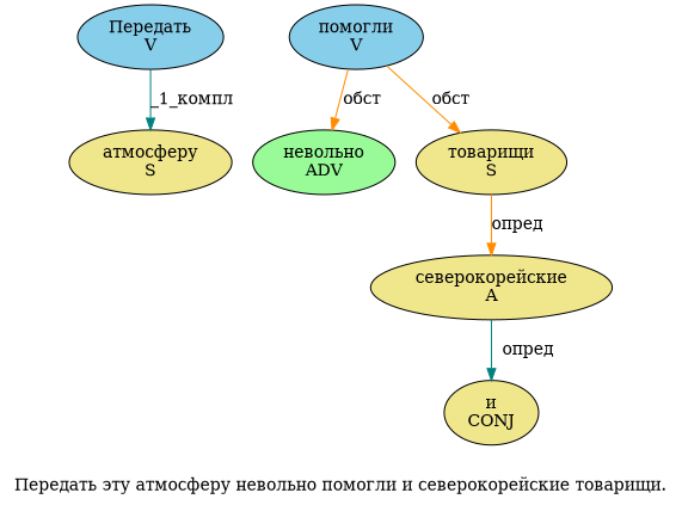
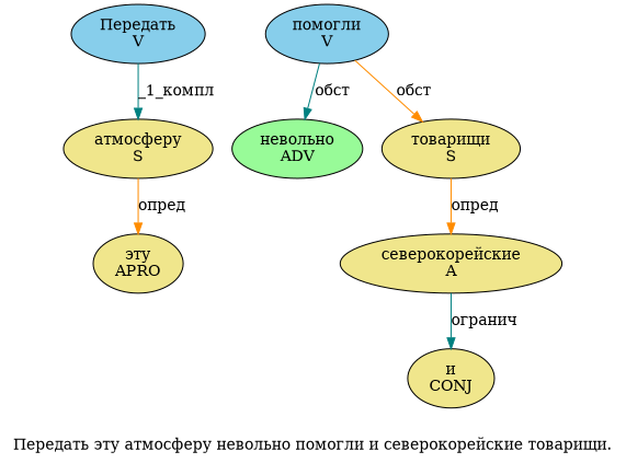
  digraph {
    label="Передать эту атмосферу невольно помогли и северокорейские товарищи."
    node [fillcolor=khaki penwidth=1 shape=ellipse style=filled]
    edge [color=teal]
    n1 [fillcolor=skyblue label="Передать\nV"]
    n2 [label="атмосферу\nS"]
+   n3 [label="эту\nAPRO"]
    n4 [fillcolor=palegreen label="невольно\nADV"]
    n5 [fillcolor=skyblue label="помогли\nV"]
    n6 [label="товарищи\nS"]
    n7 [label="северокорейские\nA"]
    n8 [label="и\nCONJ"]
    n1 -> n2 [label="_1_компл"]
-   n5 -> n4 [color=darkorange label="обст"]
+   n2 -> n3 [color=darkorange label="опред"]
+   n5 -> n4 [label="обст"]
    n5 -> n6 [color=darkorange label="обст"]
    n6 -> n7 [color=darkorange label="опред"]
-   n7 -> n8 [label="опред"]
+   n7 -> n8 [label="огранич"]
  }
